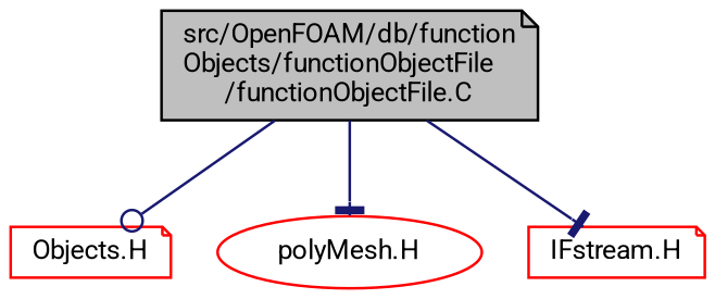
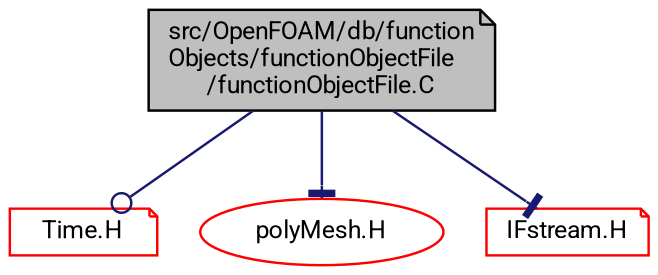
  digraph {
    fontname=Roboto
    node [color=red fontname=Roboto fontsize=10 shape=note]
    edge [arrowhead=tee color=midnightblue fontname=Roboto fontsize=10 labelfontname=FreeSans labelfontsize=10 style=solid]
    n1 [color=black fillcolor=grey75 fontcolor=black height=0.2 label="src/OpenFOAM/db/function\lObjects/functionObjectFile\l/functionObjectFile.C" style=filled width=0.4]
-   n2 [height=0.2 label="Objects.H" width=0.4]
+   n2 [height=0.2 label="Time.H" width=0.4]
    n3 [height=0.2 label="polyMesh.H" shape=ellipse width=0.4]
    n4 [height=0.2 label="IFstream.H" width=0.4]
    n1 -> n2 [arrowhead=odot]
    n1 -> n3
    n1 -> n4
  }
